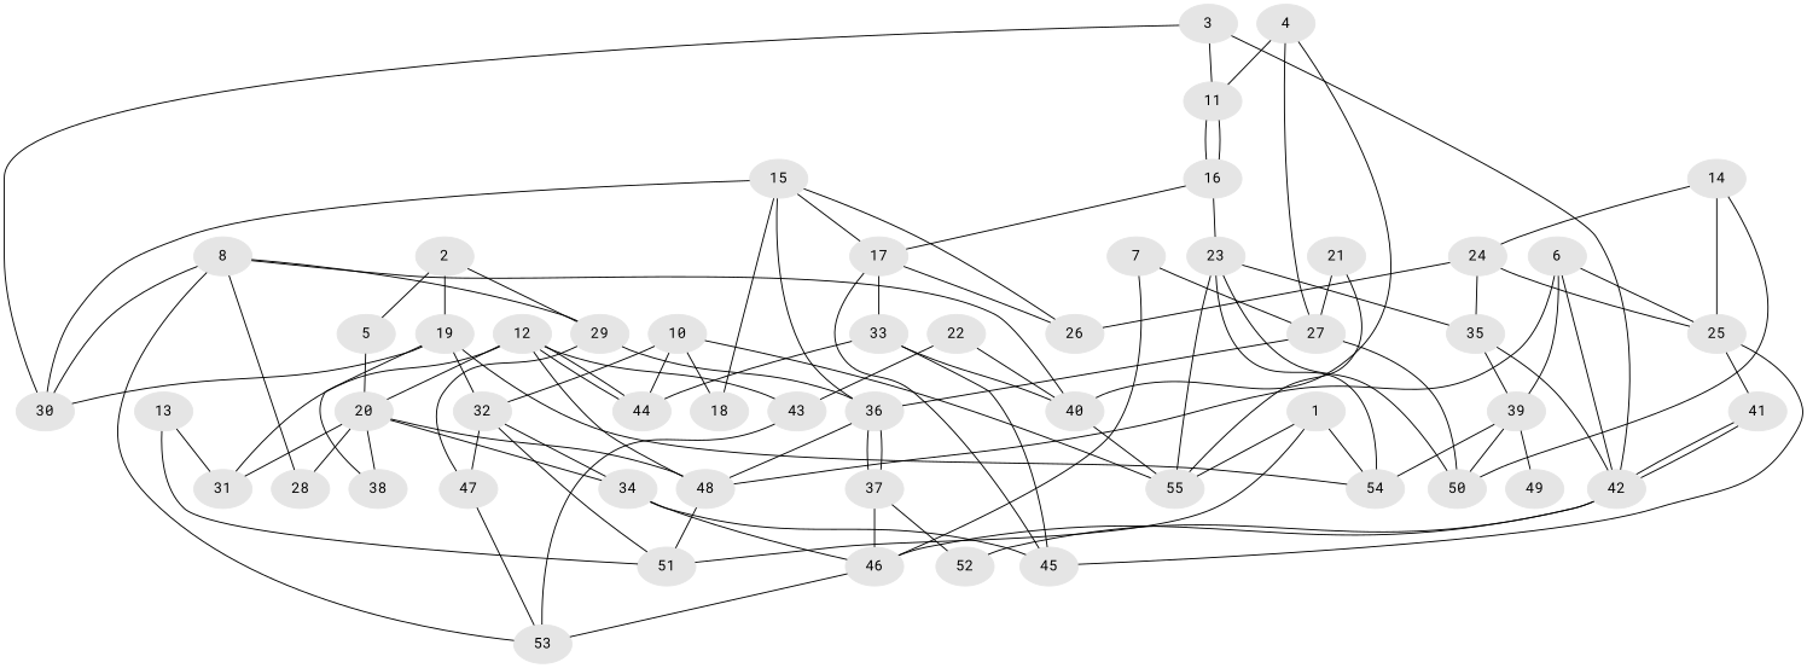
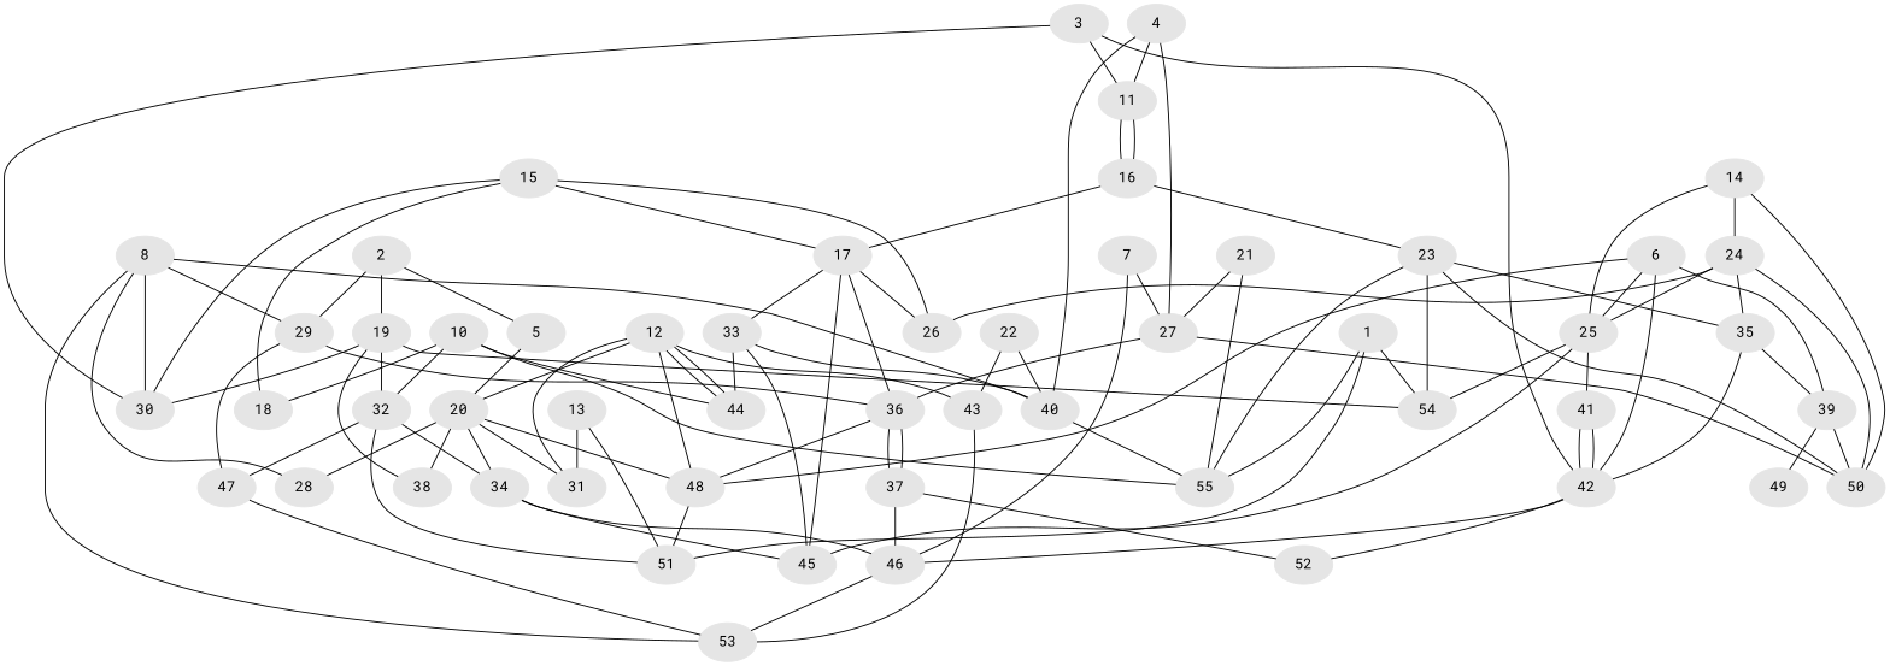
  graph {
    fontname="Roboto Mono"
    node [color=gray90 fontname="Roboto Mono" style=filled]
    edge [fontname="Roboto Mono"]
    1
    51
    54
    55
    2
    5
    19
    29
    20
    30
    38
    32
    36
    47
    3
    11
    42
    16
    46
    52
    4
    27
    40
    50
    48
    28
    31
    34
    6
    25
    39
    45
    41
    49
    7
    53
    8
    33
    44
    10
    18
    17
    23
    12
    43
    13
    14
    24
    26
    35
    15
    37
    21
    22
    1 -- 51
    1 -- 54
    1 -- 55
    2 -- 5
    2 -- 19
    2 -- 29
    5 -- 20
    19 -- 54
    19 -- 30
    19 -- 38
    19 -- 32
    29 -- 36
    29 -- 47
    20 -- 38
    20 -- 48
    20 -- 28
    20 -- 31
    20 -- 34
    32 -- 51
    32 -- 47
    32 -- 34
    36 -- 48
    36 -- 37
    36 -- 37
    47 -- 53
    3 -- 30
    3 -- 11
    3 -- 42
    11 -- 16
    11 -- 16
    42 -- 46
    42 -- 52
    16 -- 17
    16 -- 23
    46 -- 53
    4 -- 11
    4 -- 27
    4 -- 40
    27 -- 36
    27 -- 50
    40 -- 55
    48 -- 51
    34 -- 46
    34 -- 45
    6 -- 42
    6 -- 48
    6 -- 25
    6 -- 39
    25 -- 45
    25 -- 41
-   39 -- 54
+   25 -- 54
    39 -- 50
    39 -- 49
    41 -- 42
    41 -- 42
    7 -- 46
    7 -- 27
    8 -- 29
    8 -- 30
    8 -- 40
    8 -- 28
    8 -- 53
    33 -- 40
    33 -- 45
    33 -- 44
    10 -- 55
    10 -- 32
    10 -- 44
    10 -- 18
-   15 -- 36
+   17 -- 36
    17 -- 45
    17 -- 33
    17 -- 26
    23 -- 54
    23 -- 55
    23 -- 50
    23 -- 35
    12 -- 20
    12 -- 48
    12 -- 31
    12 -- 44
    12 -- 44
    12 -- 43
    43 -- 53
    13 -- 51
    13 -- 31
    14 -- 50
    14 -- 25
    14 -- 24
+   24 -- 50
    24 -- 25
    24 -- 26
    24 -- 35
    35 -- 42
    35 -- 39
    15 -- 30
    15 -- 18
    15 -- 17
    15 -- 26
    37 -- 46
    37 -- 52
    21 -- 55
    21 -- 27
    22 -- 40
    22 -- 43
  }
